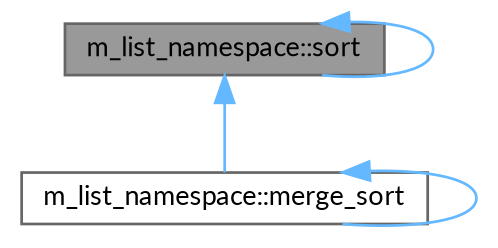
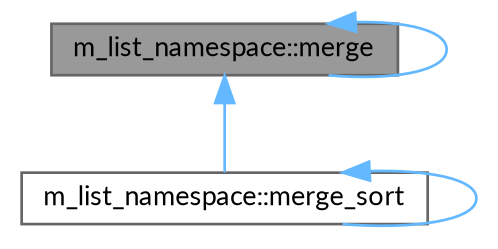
  digraph {
    rankdir=TB
    fontname=Lato
    node [fontname=Lato fontsize=10 shape=box style=filled]
    edge [color=steelblue1 dir=back fontname=Lato fontsize=10 labelfontname=Helvetica labelfontsize=10 style=solid]
-   n1 [color=gray40 fillcolor=grey60 fontcolor=black height=0.2 label="m_list_namespace::sort" width=0.4]
+   n1 [color=gray40 fillcolor=grey60 fontcolor=black height=0.2 label="m_list_namespace::merge" width=0.4]
    n2 [color=grey40 fillcolor=white height=0.2 label="m_list_namespace::merge_sort" width=0.4]
    n1 -> n1
    n1 -> n2
    n2 -> n2
  }
